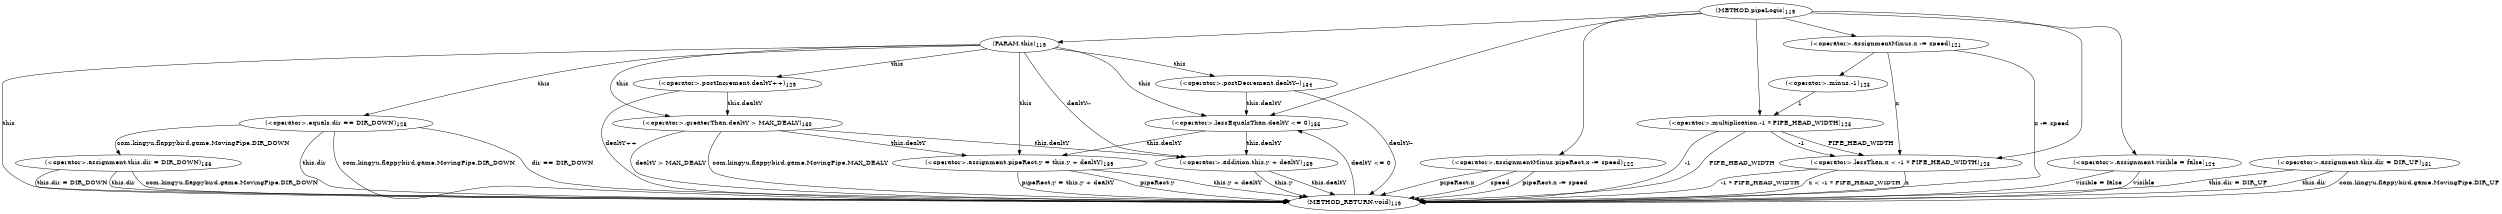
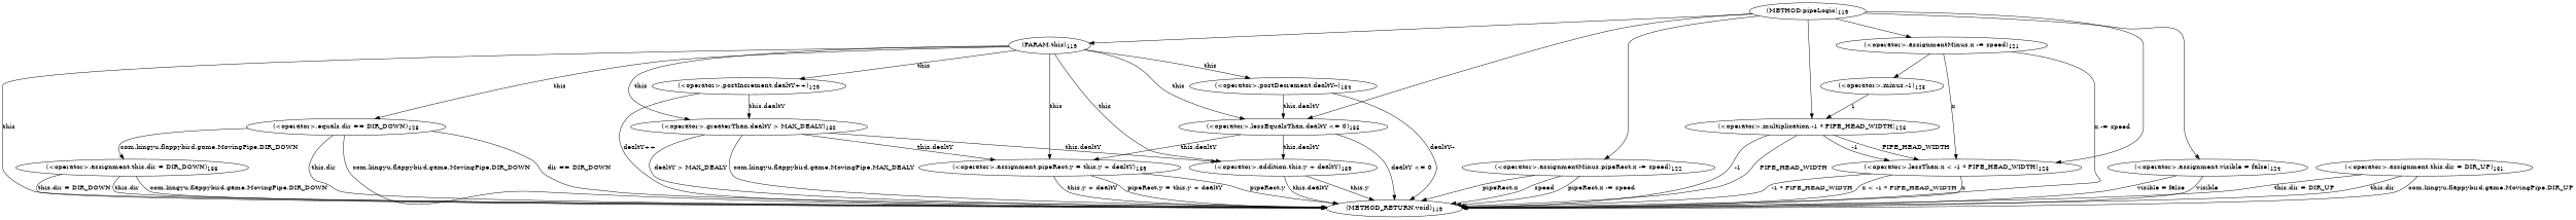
  digraph {
    n1 [label=<(METHOD,pipeLogic)<SUB>119</SUB>>]
    n2 [label=<(PARAM,this)<SUB>119</SUB>>]
    n3 [label=<(&lt;operator&gt;.assignmentMinus,x -= speed)<SUB>121</SUB>>]
    n4 [label=<(&lt;operator&gt;.assignmentMinus,pipeRect.x -= speed)<SUB>122</SUB>>]
    n5 [label=<(&lt;operator&gt;.lessThan,x &lt; -1 * PIPE_HEAD_WIDTH)<SUB>123</SUB>>]
    n6 [label=<(&lt;operator&gt;.assignment,visible = false)<SUB>124</SUB>>]
    n7 [label=<(&lt;operator&gt;.multiplication,-1 * PIPE_HEAD_WIDTH)<SUB>123</SUB>>]
    n8 [label=<(&lt;operator&gt;.lessEqualsThan,dealtY &lt;= 0)<SUB>135</SUB>>]
    n9 [label=<(METHOD_RETURN,void)<SUB>119</SUB>>]
    n10 [label=<(&lt;operator&gt;.assignment,pipeRect.y = this.y + dealtY)<SUB>139</SUB>>]
    n11 [label=<(&lt;operator&gt;.equals,dir == DIR_DOWN)<SUB>128</SUB>>]
    n12 [label=<(&lt;operator&gt;.postIncrement,dealtY++)<SUB>129</SUB>>]
    n13 [label=<(&lt;operator&gt;.addition,this.y + dealtY)<SUB>139</SUB>>]
    n14 [label=<(&lt;operator&gt;.greaterThan,dealtY &gt; MAX_DEALY)<SUB>130</SUB>>]
    n15 [label=<(&lt;operator&gt;.postDecrement,dealtY--)<SUB>134</SUB>>]
    n16 [label=<(&lt;operator&gt;.minus,-1)<SUB>123</SUB>>]
    n17 [label=<(&lt;operator&gt;.assignment,this.dir = DIR_DOWN)<SUB>136</SUB>>]
    n18 [label=<(&lt;operator&gt;.assignment,this.dir = DIR_UP)<SUB>131</SUB>>]
    n1 -> n2
    n1 -> n3
    n1 -> n4
    n1 -> n5
    n1 -> n6
    n1 -> n7
    n1 -> n8
    n2 -> n8 [label=this]
    n2 -> n9 [label=this]
    n2 -> n10 [label=this]
    n2 -> n11 [label=this]
    n2 -> n12 [label=this]
-   n2 -> n13 [label="dealtY--"]
+   n2 -> n13 [label=this]
    n2 -> n14 [label=this]
    n2 -> n15 [label=this]
    n3 -> n5 [label=x]
    n3 -> n9 [label="x -= speed"]
    n3 -> n16
    n4 -> n9 [label="pipeRect.x"]
    n4 -> n9 [label=speed]
    n4 -> n9 [label="pipeRect.x -= speed"]
    n5 -> n9 [label=x]
    n5 -> n9 [label="-1 * PIPE_HEAD_WIDTH"]
    n5 -> n9 [label="x &lt; -1 * PIPE_HEAD_WIDTH"]
    n6 -> n9 [label="visible = false"]
    n6 -> n9 [label=visible]
    n7 -> n5 [label=-1]
    n7 -> n5 [label=PIPE_HEAD_WIDTH]
    n7 -> n9 [label=-1]
    n7 -> n9 [label=PIPE_HEAD_WIDTH]
-   n9 -> n8 [label="dealtY &lt;= 0"]
+   n8 -> n9 [label="dealtY &lt;= 0"]
    n8 -> n10 [label="this.dealtY"]
    n8 -> n13 [label="this.dealtY"]
    n10 -> n9 [label="pipeRect.y"]
    n10 -> n9 [label="this.y + dealtY"]
    n10 -> n9 [label="pipeRect.y = this.y + dealtY"]
    n11 -> n9 [label="this.dir"]
    n11 -> n9 [label="com.kingyu.flappybird.game.MovingPipe.DIR_DOWN"]
    n11 -> n9 [label="dir == DIR_DOWN"]
    n11 -> n17 [label="com.kingyu.flappybird.game.MovingPipe.DIR_DOWN"]
    n12 -> n9 [label="dealtY++"]
    n12 -> n14 [label="this.dealtY"]
    n13 -> n9 [label="this.y"]
    n13 -> n9 [label="this.dealtY"]
    n14 -> n9 [label="com.kingyu.flappybird.game.MovingPipe.MAX_DEALY"]
    n14 -> n9 [label="dealtY &gt; MAX_DEALY"]
    n14 -> n10 [label="this.dealtY"]
    n14 -> n13 [label="this.dealtY"]
    n15 -> n8 [label="this.dealtY"]
    n15 -> n9 [label="dealtY--"]
    n16 -> n7 [label=1]
    n17 -> n9 [label="this.dir"]
    n17 -> n9 [label="com.kingyu.flappybird.game.MovingPipe.DIR_DOWN"]
    n17 -> n9 [label="this.dir = DIR_DOWN"]
    n18 -> n9 [label="this.dir"]
    n18 -> n9 [label="com.kingyu.flappybird.game.MovingPipe.DIR_UP"]
    n18 -> n9 [label="this.dir = DIR_UP"]
  }
